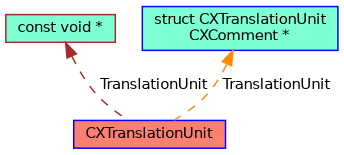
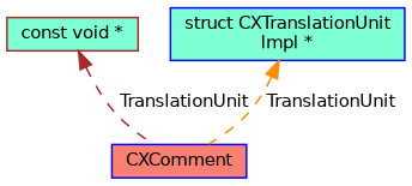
  digraph {
    node [color=blue fillcolor=aquamarine fontname=Helvetica fontsize=10 shape=record style=filled]
    edge [dir=back fontname=Helvetica fontsize=10 labelfontname=Helvetica labelfontsize=10 style=dashed]
-   n1 [fillcolor=salmon fontcolor=black height=0.2 label=CXTranslationUnit width=0.4]
+   n1 [fillcolor=salmon fontcolor=black height=0.2 label=CXComment width=0.4]
    n2 [color=brown height=0.2 label="const void *" width=0.4]
-   n3 [height=0.2 label="struct CXTranslationUnit\lCXComment *" width=0.4]
+   n3 [height=0.2 label="struct CXTranslationUnit\lImpl *" width=0.4]
    n2 -> n1 [color=brown label=" TranslationUnit"]
    n3 -> n1 [color=darkorange label=" TranslationUnit"]
  }
